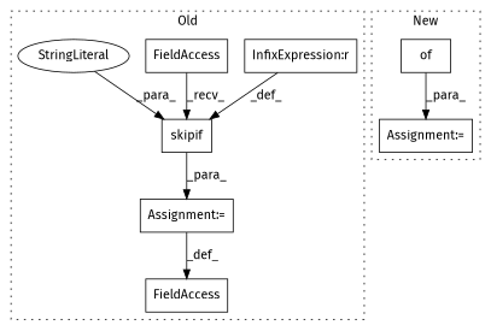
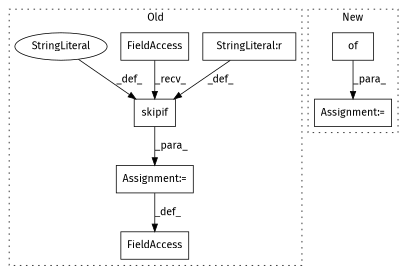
  digraph {
    fontname="Fira Sans"
    node [a=32 fontname="Fira Sans" l=11 shape=box]
    edge [fontname="Fira Sans"]
    n1 [l="7,1" label=skipif s="2801,2922"]
-   n2 [a=27 l=4 label="InfixExpression:r" s=2827]
+   n2 [a=27 l=4 label="StringLiteral:r" s=2827]
    n3 [a=22 label=FieldAccess s=2777]
    n4 [a=22 label=FieldAccess s=2789]
    n5 [a=45 l=85 label=StringLiteral s=2837 shape=ellipse]
    n6 [a=7 l=1 label="Assignment:=" s=2788]
    n7 [l="3,1" label=of s="2046,2249"]
    n8 [a=7 l=1 label="Assignment:=" s=2041]
    subgraph cluster_1 {
      label=Old
      style=dotted
      n1
      n2
      n3
      n4
      n5
      n6
    }
    subgraph cluster_2 {
      label=New
      style=dotted
      n7
      n8
    }
    n1 -> n6 [label=_para_]
    n2 -> n1 [label=_def_]
    n4 -> n1 [label=_recv_]
-   n5 -> n1 [label=_para_]
+   n5 -> n1 [label=_def_]
    n6 -> n3 [label=_def_]
    n7 -> n8 [label=_para_]
  }
